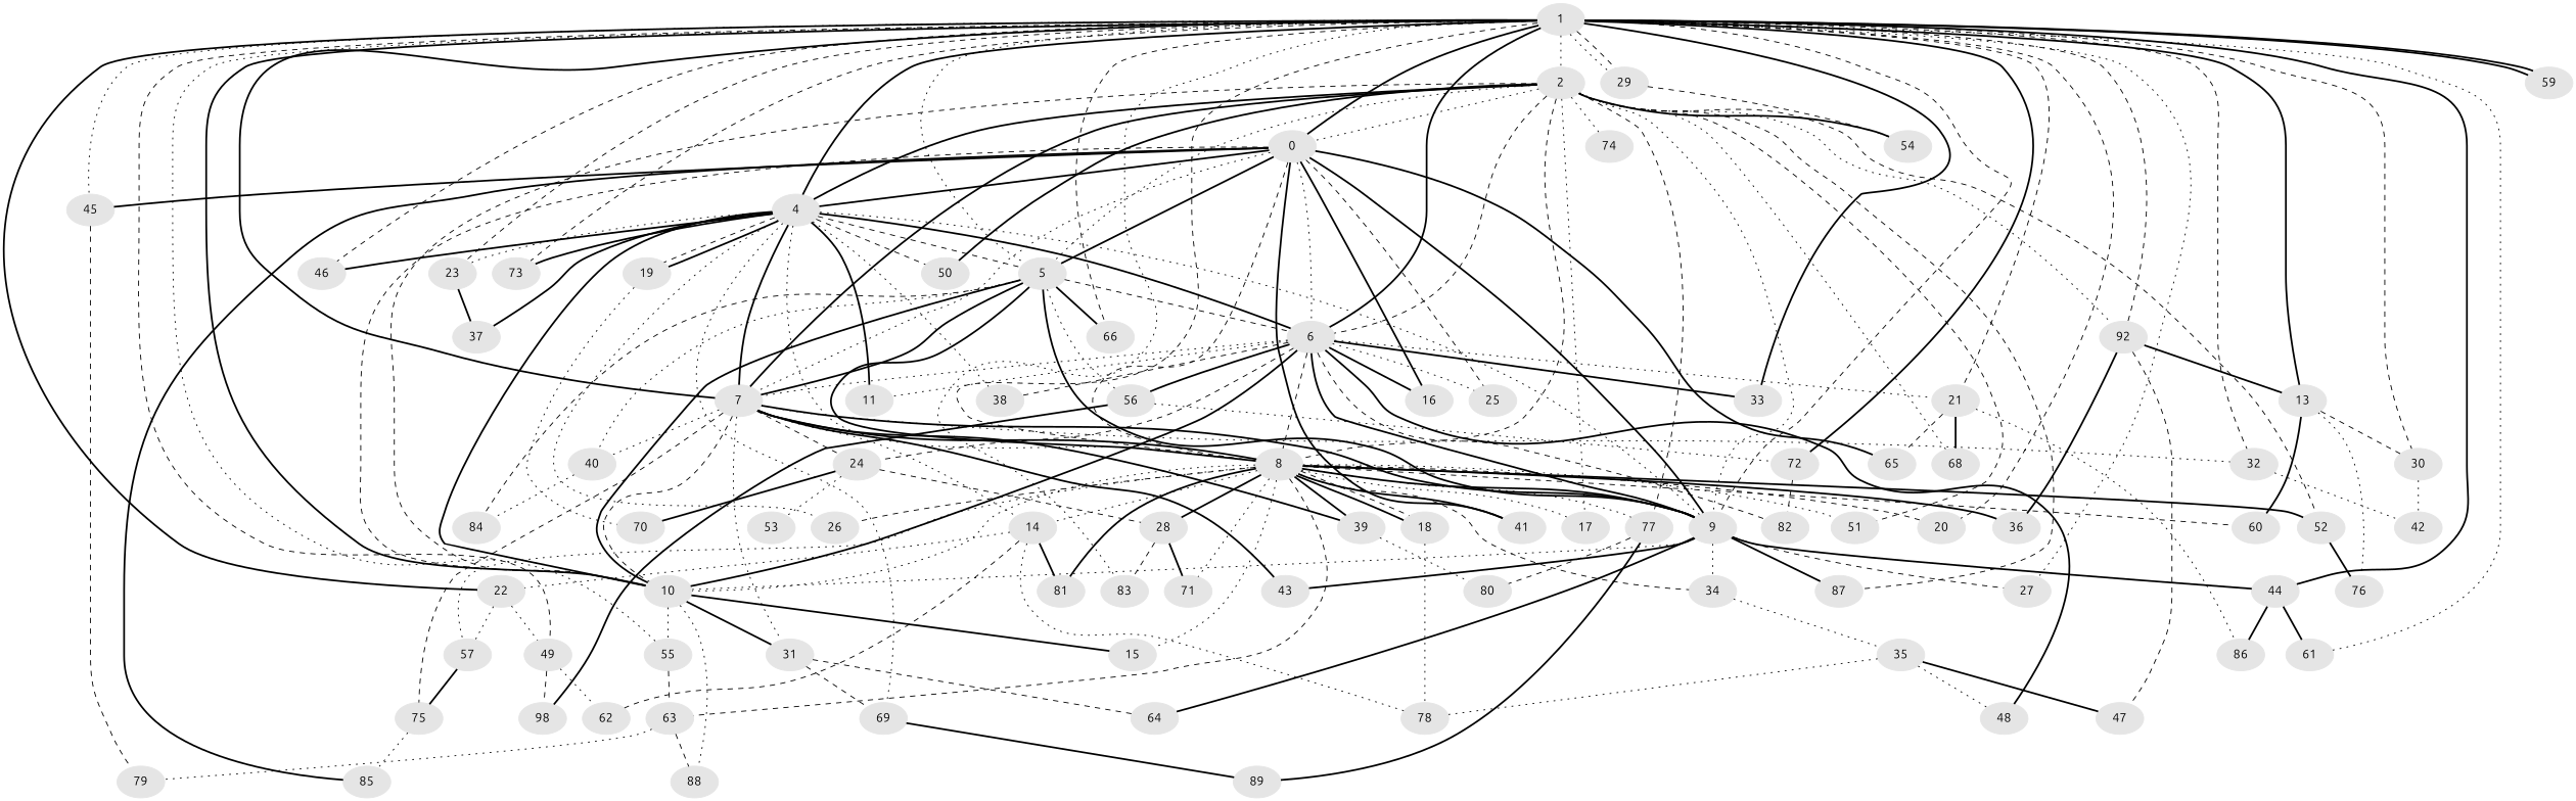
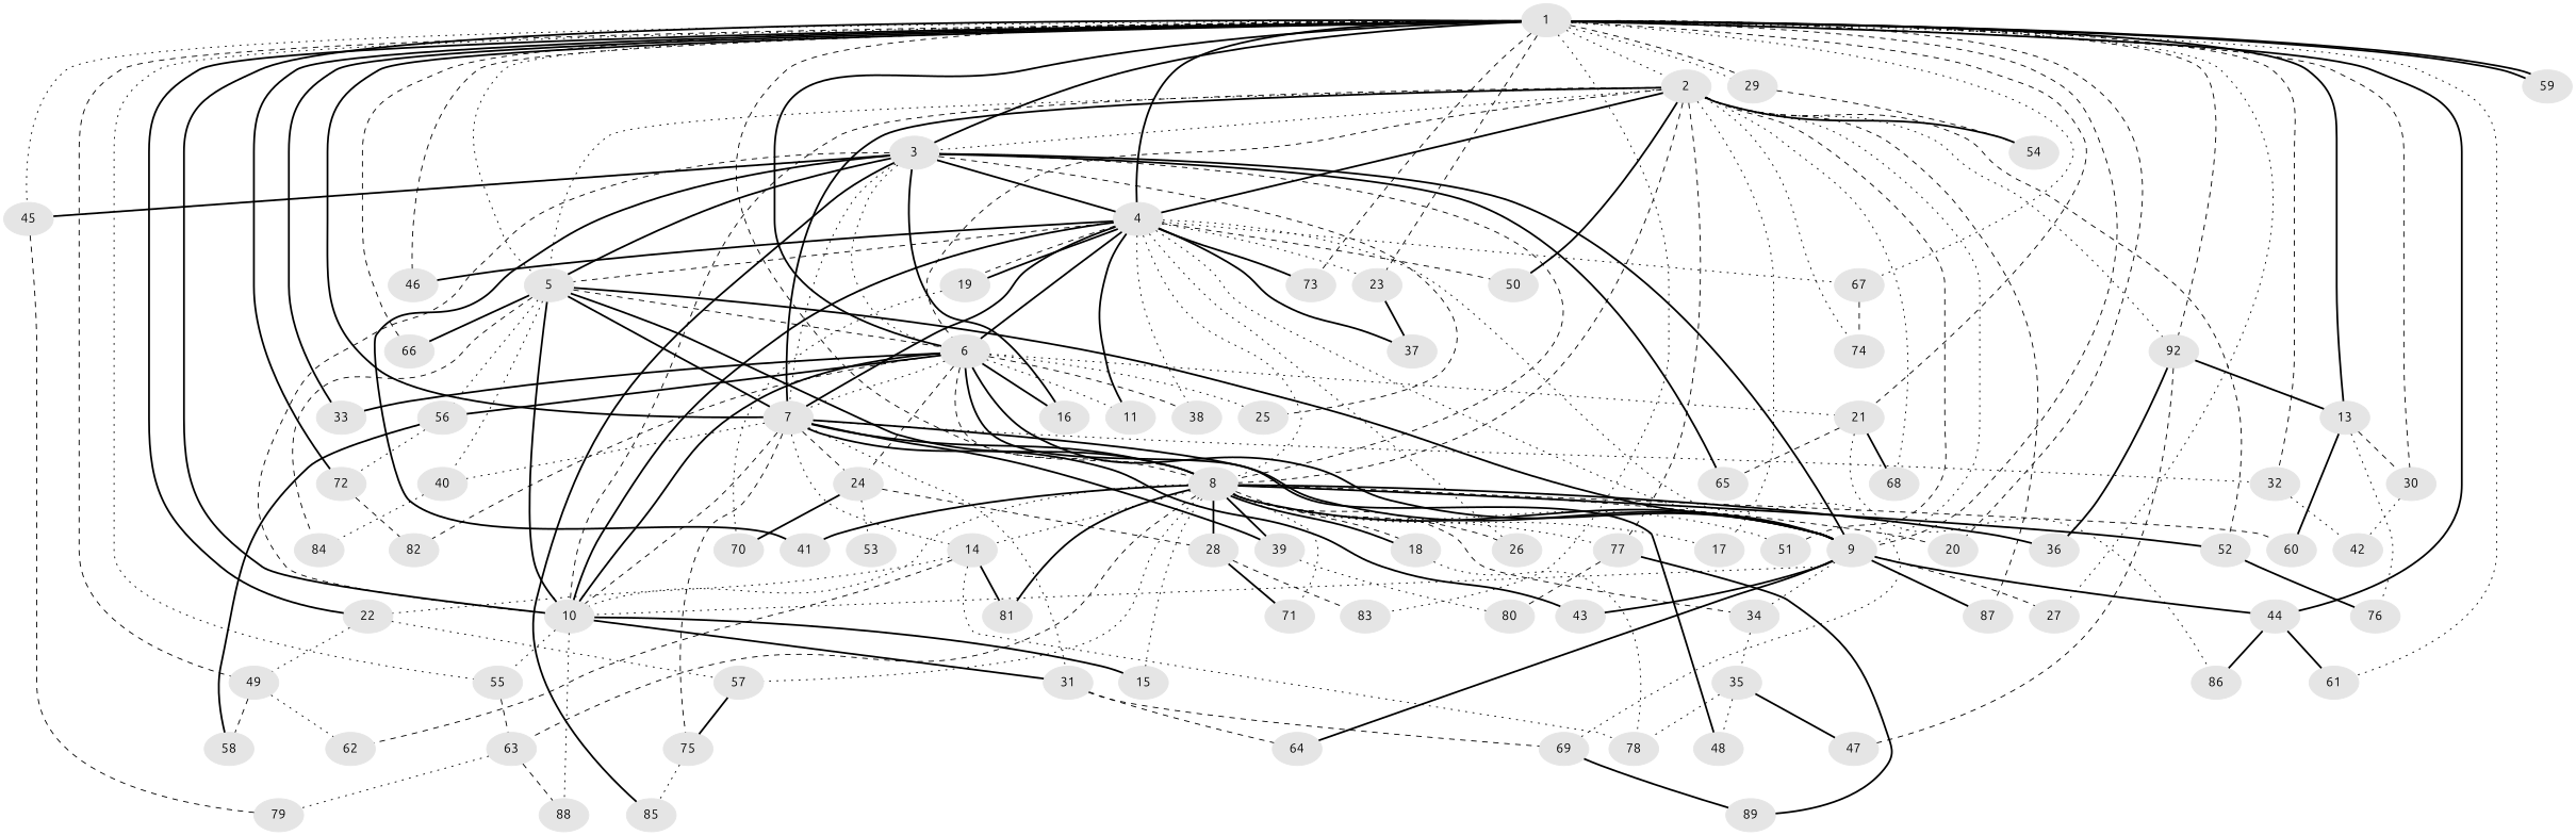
  graph {
    fontname=Ubuntu
    node [color=gray90 fontname=Ubuntu style=filled]
    edge [fontname=Ubuntu style=bold]
    1
    2
-   3 [label=0]
+   3
    4
    5
    6
    7
    8
    9
    10
    n11 [label=92]
    13
    20
    21
    22
    23
    27
    29
    30
    32
    33
    44
    45
    46
    49
    55
    59
    61
    66
+   67
    72
    73
    83
    17
    50
    51
    52
    54
    68
    74
    77
    87
    16
    25
    41
    65
    85
    11
    19
    26
    37
    38
    69
    40
    56
    84
    24
    48
    82
    14
    31
    39
    43
    75
    15
    18
    28
    34
    36
    57
    60
    63
    71
    81
    64
    88
    47
    76
    86
    42
    79
    62
-   58 [label=98]
+   58
    80
    89
    70
    53
    78
    35
    1 -- 2 [style=dotted]
    1 -- 3
    1 -- 4
    1 -- 5 [style=dotted]
    1 -- 6
    1 -- 7
    1 -- 8 [style=dashed]
    1 -- 9 [style=dashed]
    1 -- 10
    1 -- n11 [style=dashed]
    1 -- 13
    1 -- 20 [style=dashed]
    1 -- 21 [style=dashed]
    1 -- 22
    1 -- 23 [style=dashed]
    1 -- 27 [style=dotted]
    1 -- 29 [style=dotted]
    1 -- 29 [style=dashed]
    1 -- 30 [style=dashed]
    1 -- 32 [style=dashed]
    1 -- 33
    1 -- 44
    1 -- 45 [style=dotted]
    1 -- 46 [style=dashed]
    1 -- 49 [style=dashed]
    1 -- 55 [style=dotted]
    1 -- 59
    1 -- 59
    1 -- 61 [style=dotted]
    1 -- 66 [style=dashed]
+   1 -- 67 [style=dotted]
    1 -- 72
    1 -- 73 [style=dashed]
    1 -- 83 [style=dotted]
    2 -- 3 [style=dotted]
    2 -- 4
    2 -- 5 [style=dotted]
    2 -- 6 [style=dashed]
    2 -- 7
    2 -- 8 [style=dashed]
    2 -- 9 [style=dotted]
    2 -- 10 [style=dashed]
    2 -- n11 [style=dotted]
    2 -- 17 [style=dotted]
    2 -- 50
    2 -- 51 [style=dashed]
    2 -- 52 [style=dashed]
    2 -- 54
    2 -- 68 [style=dotted]
    2 -- 74 [style=dotted]
    2 -- 77 [style=dashed]
    2 -- 87 [style=dashed]
    3 -- 4
    3 -- 5
    3 -- 6 [style=dotted]
    3 -- 7 [style=dotted]
    3 -- 8 [style=dashed]
    3 -- 9
    3 -- 10 [style=dashed]
    3 -- 45
    3 -- 16
    3 -- 25 [style=dashed]
    3 -- 41
    3 -- 65
    3 -- 85
    4 -- 5 [style=dashed]
    4 -- 6
    4 -- 7
    4 -- 8 [style=dotted]
    4 -- 9 [style=dotted]
    4 -- 10
    4 -- 23 [style=dotted]
    4 -- 46
+   4 -- 67 [style=dotted]
    4 -- 73
    4 -- 50 [style=dashed]
    4 -- 11
    4 -- 19 [style=dashed]
    4 -- 19
    4 -- 26 [style=dotted]
    4 -- 37
    4 -- 38 [style=dotted]
    4 -- 69 [style=dotted]
    5 -- 6 [style=dashed]
    5 -- 7
    5 -- 8
    5 -- 9
    5 -- 10
    5 -- 66
    5 -- 40 [style=dotted]
    5 -- 56 [style=dotted]
    5 -- 84 [style=dashed]
    6 -- 7 [style=dotted]
    6 -- 8 [style=dashed]
    6 -- 9
    6 -- 10
    6 -- 21 [style=dotted]
    6 -- 33
    6 -- 16
    6 -- 25 [style=dotted]
    6 -- 11 [style=dotted]
    6 -- 38 [style=dashed]
    6 -- 56
    6 -- 24 [style=dashed]
    6 -- 48
    6 -- 82 [style=dashed]
    7 -- 8
    7 -- 9
    7 -- 10 [style=dashed]
    7 -- 32 [style=dotted]
    7 -- 40 [style=dotted]
    7 -- 24 [style=dashed]
    7 -- 14 [style=dotted]
    7 -- 31 [style=dotted]
    7 -- 39
    7 -- 43
    7 -- 75 [style=dashed]
    8 -- 9
    8 -- 10 [style=dotted]
    8 -- 20 [style=dashed]
    8 -- 17 [style=dotted]
    8 -- 51 [style=dotted]
    8 -- 52
    8 -- 77 [style=dotted]
    8 -- 41
    8 -- 26 [style=dashed]
    8 -- 14 [style=dotted]
    8 -- 39
    8 -- 15 [style=dotted]
    8 -- 18
    8 -- 18 [style=dashed]
    8 -- 28
    8 -- 34 [style=dashed]
    8 -- 36
    8 -- 57 [style=dotted]
    8 -- 60 [style=dashed]
    8 -- 63 [style=dashed]
    8 -- 71 [style=dotted]
    8 -- 81
    9 -- 10 [style=dotted]
    9 -- 27 [style=dashed]
    9 -- 44
    9 -- 87
    9 -- 43
    9 -- 34 [style=dotted]
    9 -- 64
    10 -- 55 [style=dotted]
    10 -- 31
    10 -- 15
    10 -- 88 [style=dotted]
    n11 -- 13
    n11 -- 36
    n11 -- 47 [style=dashed]
    13 -- 30 [style=dashed]
    13 -- 60
    13 -- 76 [style=dotted]
    21 -- 68
    21 -- 65 [style=dashed]
    21 -- 86 [style=dotted]
    22 -- 49 [style=dotted]
    22 -- 57 [style=dotted]
    23 -- 37
    29 -- 54 [style=dashed]
    30 -- 42 [style=dotted]
    32 -- 42 [style=dotted]
    44 -- 61
    44 -- 86
    45 -- 79 [style=dashed]
    49 -- 62 [style=dotted]
    49 -- 58 [style=dashed]
    55 -- 63 [style=dashed]
+   67 -- 74 [style=dashed]
    72 -- 82 [style=dashed]
    52 -- 76
    77 -- 80 [style=dashed]
    77 -- 89
    19 -- 70 [style=dotted]
    69 -- 89
    40 -- 84 [style=dotted]
    56 -- 72 [style=dotted]
    56 -- 58
    24 -- 28 [style=dashed]
    24 -- 70
    24 -- 53 [style=dotted]
    14 -- 22 [style=dotted]
    14 -- 81
    14 -- 62 [style=dashed]
    14 -- 78 [style=dotted]
    31 -- 69 [style=dashed]
    31 -- 64 [style=dashed]
    39 -- 80 [style=dotted]
    75 -- 85 [style=dotted]
    18 -- 78 [style=dotted]
    28 -- 83 [style=dashed]
    28 -- 71
    34 -- 35 [style=dotted]
    57 -- 75
    63 -- 88 [style=dashed]
    63 -- 79 [style=dotted]
    35 -- 48 [style=dotted]
    35 -- 47
    35 -- 78 [style=dotted]
  }
